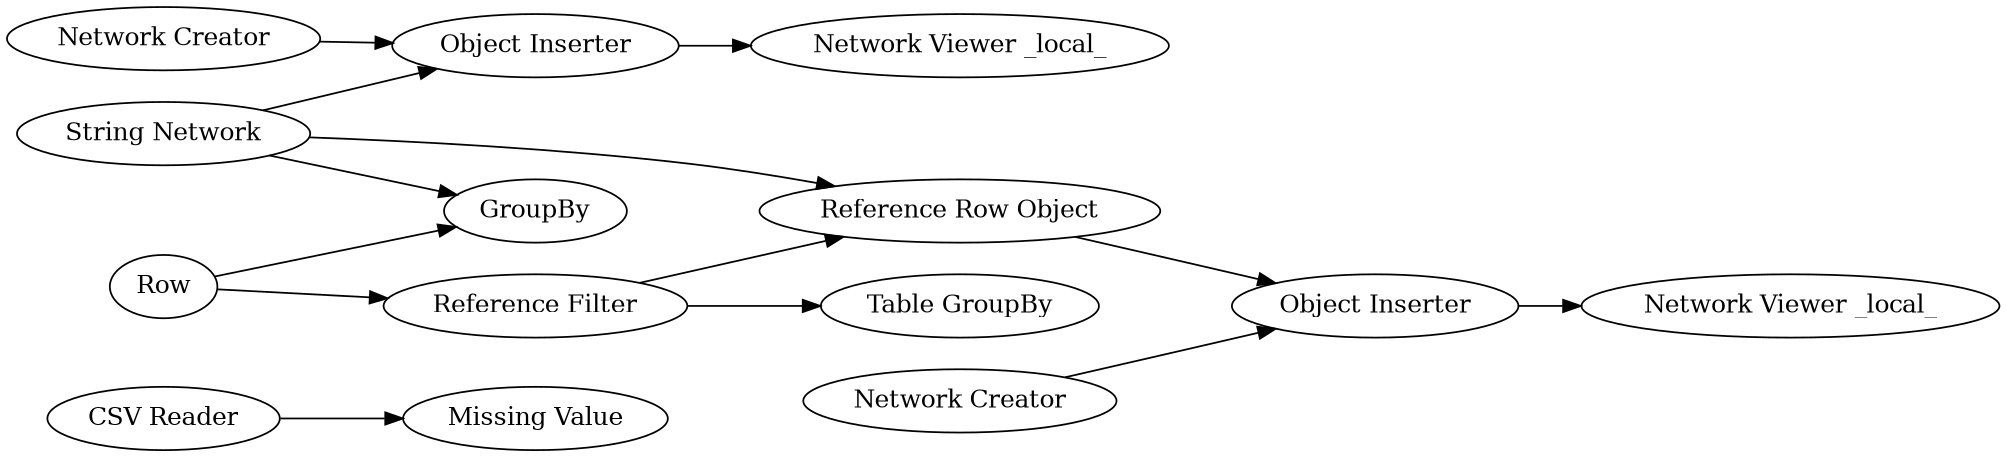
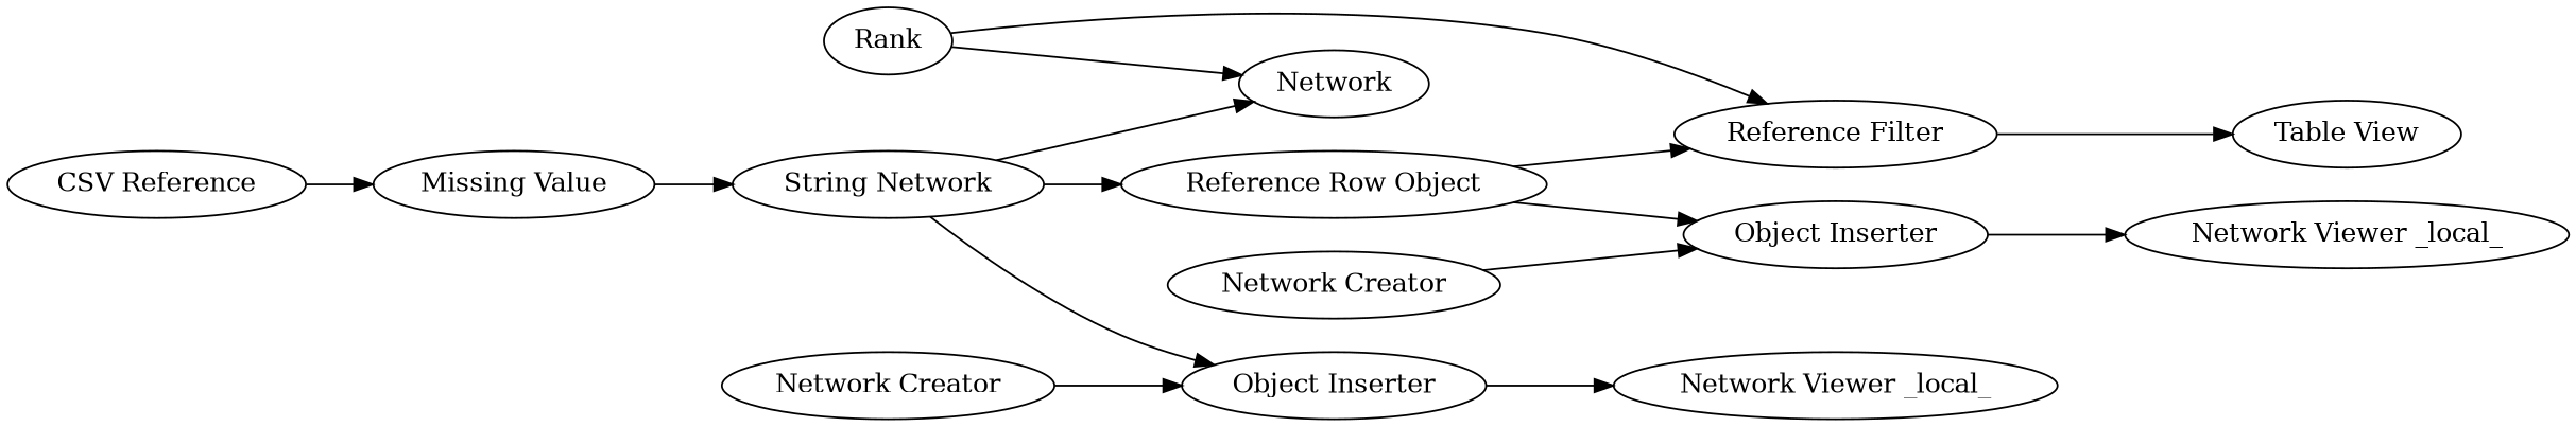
  digraph {
    rankdir=LR
    n1 [label="Missing Value"]
    n2 [label="String Network"]
-   n3 [label=GroupBy]
+   n3 [label=Network]
    n4 [label="Reference Row Object"]
    n5 [label="Object Inserter"]
    n6 [label="Object Inserter"]
    n7 [label="Network Viewer _local_"]
-   n8 [label=Row]
+   n8 [label=Rank]
    n9 [label="Reference Filter"]
    n10 [label="Network Viewer _local_"]
-   n11 [label="Table GroupBy"]
-   n12 [label="CSV Reader"]
+   n11 [label="Table View"]
+   n12 [label="CSV Reference"]
    n13 [label="Network Creator"]
    n14 [label="Network Creator"]
+   n1 -> n2
    n2 -> n3
    n2 -> n4
    n2 -> n5
    n4 -> n6
    n5 -> n7
    n6 -> n10
    n8 -> n3
    n8 -> n9
-   n9 -> n4
+   n4 -> n9
    n9 -> n11
    n12 -> n1
    n13 -> n6
    n14 -> n5
  }
